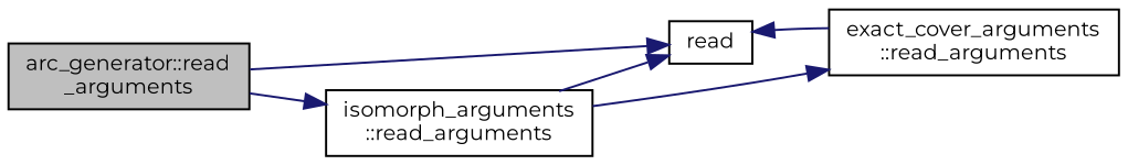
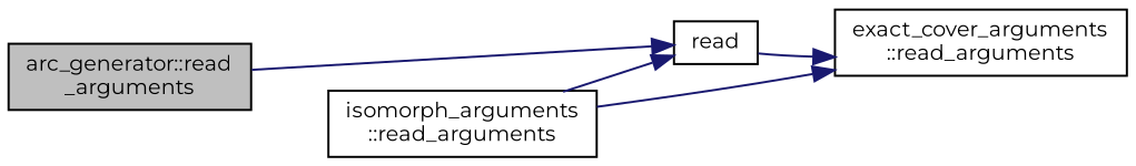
  digraph {
    fontname=Montserrat
    rankdir=LR
    node [color=black fillcolor=white fontname=Montserrat fontsize=10 shape=record style=filled]
    edge [color=midnightblue fontname=Montserrat fontsize=10 labelfontname=Helvetica labelfontsize=10 style=solid]
    n1 [fillcolor=grey75 fontcolor=black height=0.2 label="arc_generator::read\l_arguments" width=0.4]
    n2 [height=0.2 label=read width=0.4]
    n3 [height=0.2 label="isomorph_arguments\l::read_arguments" width=0.4]
    n4 [height=0.2 label="exact_cover_arguments\l::read_arguments" width=0.4]
    n1 -> n2
-   n1 -> n3
    n3 -> n2
    n3 -> n4
-   n4 -> n2
+   n2 -> n4
  }
